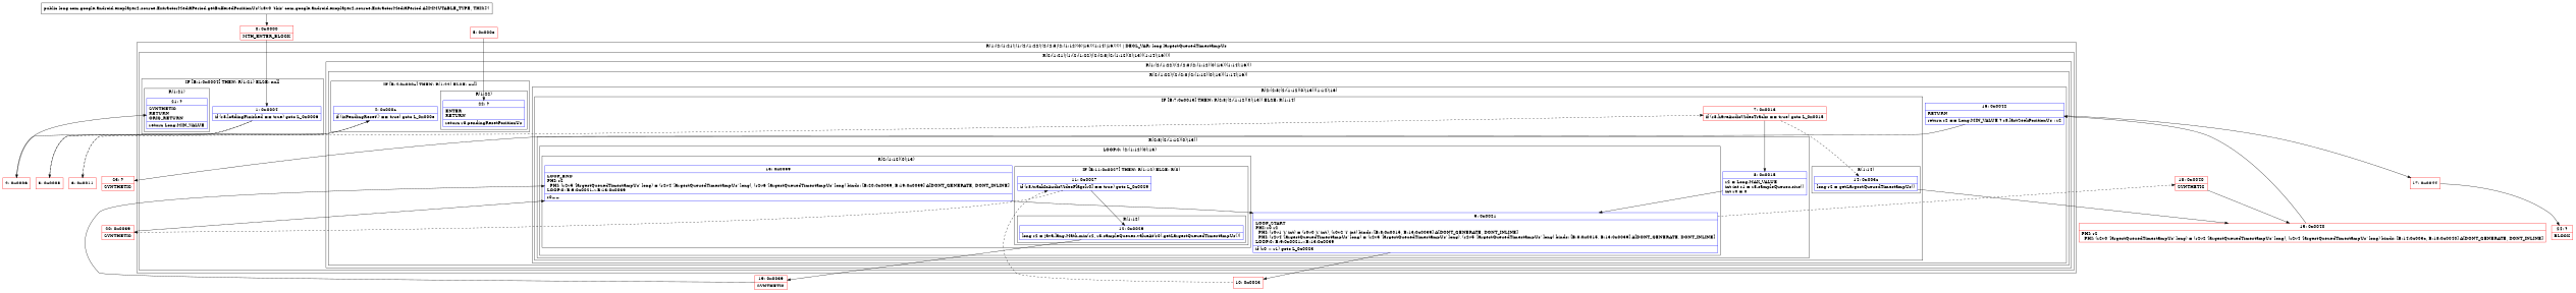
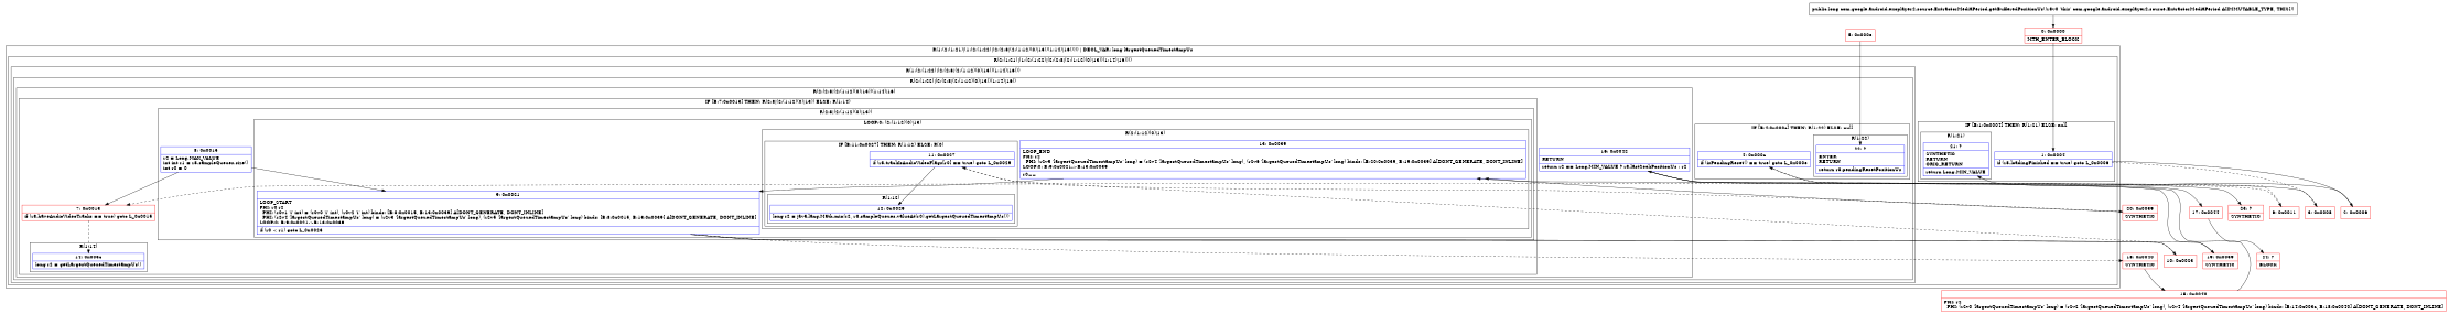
  digraph {
    node [color=red shape=record]
    n1 [color=blue label="{21\:\ ?|SYNTHETIC\lRETURN\lORIG_RETURN\l|return Long.MIN_VALUE\l}"]
    n2 [color=blue label="{1\:\ 0x0004|if (r8.loadingFinished == true) goto L_0x0006\l}"]
    n3 [color=blue label="{22\:\ ?|ENTER\lRETURN\l|return r8.pendingResetPositionUs\l}"]
    n4 [color=blue label="{4\:\ 0x000c|if (isPendingReset() == true) goto L_0x000e\l}"]
    n5 [color=blue label="{12\:\ 0x0029|long r2 = java.lang.Math.min(r2, r8.sampleQueues.valueAt(r0).getLargestQueuedTimestampUs())\l}"]
    n6 [color=blue label="{11\:\ 0x0027|if (r8.trackIsAudioVideoFlags[r0] == true) goto L_0x0029\l}"]
    n7 [color=blue label="{13\:\ 0x0039|LOOP_END\lPHI: r2 \l  PHI: (r2v5 'largestQueuedTimestampUs' long) = (r2v4 'largestQueuedTimestampUs' long), (r2v6 'largestQueuedTimestampUs' long) binds: [B:20:0x0039, B:19:0x0039] A[DONT_GENERATE, DONT_INLINE]\lLOOP:0: B:9:0x0021\-\>B:13:0x0039\l|r0++\l}"]
    n8 [color=blue label="{9\:\ 0x0021|LOOP_START\lPHI: r0 r2 \l  PHI: (r0v1 'i' int) = (r0v0 'i' int), (r0v2 'i' int) binds: [B:8:0x0015, B:13:0x0039] A[DONT_GENERATE, DONT_INLINE]\l  PHI: (r2v4 'largestQueuedTimestampUs' long) = (r2v3 'largestQueuedTimestampUs' long), (r2v5 'largestQueuedTimestampUs' long) binds: [B:8:0x0015, B:13:0x0039] A[DONT_GENERATE, DONT_INLINE]\lLOOP:0: B:9:0x0021\-\>B:13:0x0039\l|if (r0 \< r1) goto L_0x0023\l}"]
    n9 [color=blue label="{8\:\ 0x0015|r2 = Long.MAX_VALUE\lint int r1 = r8.sampleQueues.size()\lint r0 = 0\l}"]
    n10 [color=blue label="{14\:\ 0x003c|long r2 = getLargestQueuedTimestampUs()\l}"]
    n11 [label="{7\:\ 0x0013|if (r8.haveAudioVideoTracks == true) goto L_0x0015\l}"]
    n12 [color=blue label="{16\:\ 0x0042|RETURN\l|return r2 == Long.MIN_VALUE ? r8.lastSeekPositionUs : r2\l}"]
    n13 [label="{2\:\ 0x0006}"]
    n14 [label="{3\:\ 0x0008}"]
    n15 [label="{6\:\ 0x0011}"]
    n16 [label="{19\:\ 0x0039|SYNTHETIC\l}"]
    n17 [label="{20\:\ 0x0039|SYNTHETIC\l}"]
    n18 [label="{10\:\ 0x0023}"]
    n19 [label="{18\:\ 0x0040|SYNTHETIC\l}"]
    n20 [label="{15\:\ 0x0040|PHI: r2 \l  PHI: (r2v0 'largestQueuedTimestampUs' long) = (r2v2 'largestQueuedTimestampUs' long), (r2v4 'largestQueuedTimestampUs' long) binds: [B:14:0x003c, B:18:0x0040] A[DONT_GENERATE, DONT_INLINE]\l}"]
    n21 [label="{17\:\ 0x0044}"]
    n22 [label="{23\:\ ?|SYNTHETIC\l}"]
    n23 [label="{5\:\ 0x000e}"]
    n24 [label="{24\:\ ?|BLOCK\l}"]
    n25 [label="{0\:\ 0x0000|MTH_ENTER_BLOCK\l}"]
    n26 [label="{public long com.google.android.exoplayer2.source.ExtractorMediaPeriod.getBufferedPositionUs((r8v0 'this' com.google.android.exoplayer2.source.ExtractorMediaPeriod A[IMMUTABLE_TYPE, THIS])) }" color=""]
    subgraph cluster_1 {
      label="R(1:(2:(1:21)|(1:(2:(1:22)|(2:(2:8|(2:(1:12)(0)|13))(1:14)|16))))) | DECL_VAR: long largestQueuedTimestampUs\l"
      subgraph cluster_2 {
        label="R(2:(1:21)|(1:(2:(1:22)|(2:(2:8|(2:(1:12)(0)|13))(1:14)|16))))"
        subgraph cluster_3 {
          label="IF [B:1:0x0004] THEN: R(1:21) ELSE: null"
          n2
          subgraph cluster_4 {
            label="R(1:21)"
            n1
          }
        }
        subgraph cluster_5 {
          label="R(1:(2:(1:22)|(2:(2:8|(2:(1:12)(0)|13))(1:14)|16)))"
          subgraph cluster_6 {
            label="R(2:(1:22)|(2:(2:8|(2:(1:12)(0)|13))(1:14)|16))"
            subgraph cluster_7 {
              label="IF [B:4:0x000c] THEN: R(1:22) ELSE: null"
              n4
              subgraph cluster_8 {
                label="R(1:22)"
                n3
              }
            }
            subgraph cluster_9 {
              label="R(2:(2:8|(2:(1:12)(0)|13))(1:14)|16)"
              n12
              subgraph cluster_10 {
                label="IF [B:7:0x0013] THEN: R(2:8|(2:(1:12)(0)|13)) ELSE: R(1:14)"
                n11
                subgraph cluster_11 {
                  label="R(2:8|(2:(1:12)(0)|13))"
                  n9
                  subgraph cluster_12 {
                    label="LOOP:0: (2:(1:12)(0)|13)"
                    n8
                    subgraph cluster_13 {
                      label="R(2:(1:12)(0)|13)"
                      n7
                      subgraph cluster_14 {
                        label="IF [B:11:0x0027] THEN: R(1:12) ELSE: R(0)"
                        n6
                        subgraph cluster_15 {
                          label="R(1:12)"
                          n5
                        }
                        subgraph cluster_16 {
                          label="R(0)"
                        }
                      }
                    }
                  }
                }
                subgraph cluster_17 {
                  label="R(1:14)"
                  n10
                }
              }
            }
          }
        }
      }
    }
    n2 -> n13
    n2 -> n14 [style=dashed]
    n4 -> n15 [style=dashed]
-   n5 -> n16
+   n8 -> n16
    n6 -> n5
    n6 -> n17 [style=dashed]
    n7 -> n8
    n8 -> n18
    n8 -> n19 [style=dashed]
    n9 -> n8
-   n10 -> n20
-   n11 -> n9
+   n9 -> n11
    n11 -> n10 [style=dashed]
    n12 -> n21
    n12 -> n22
    n13 -> n1
    n14 -> n4
    n15 -> n11 [style=dashed]
    n16 -> n7
    n17 -> n7
    n18 -> n6 [style=dashed]
    n19 -> n20
    n20 -> n12
    n21 -> n24
    n23 -> n3
    n25 -> n2
    n26 -> n25
  }
